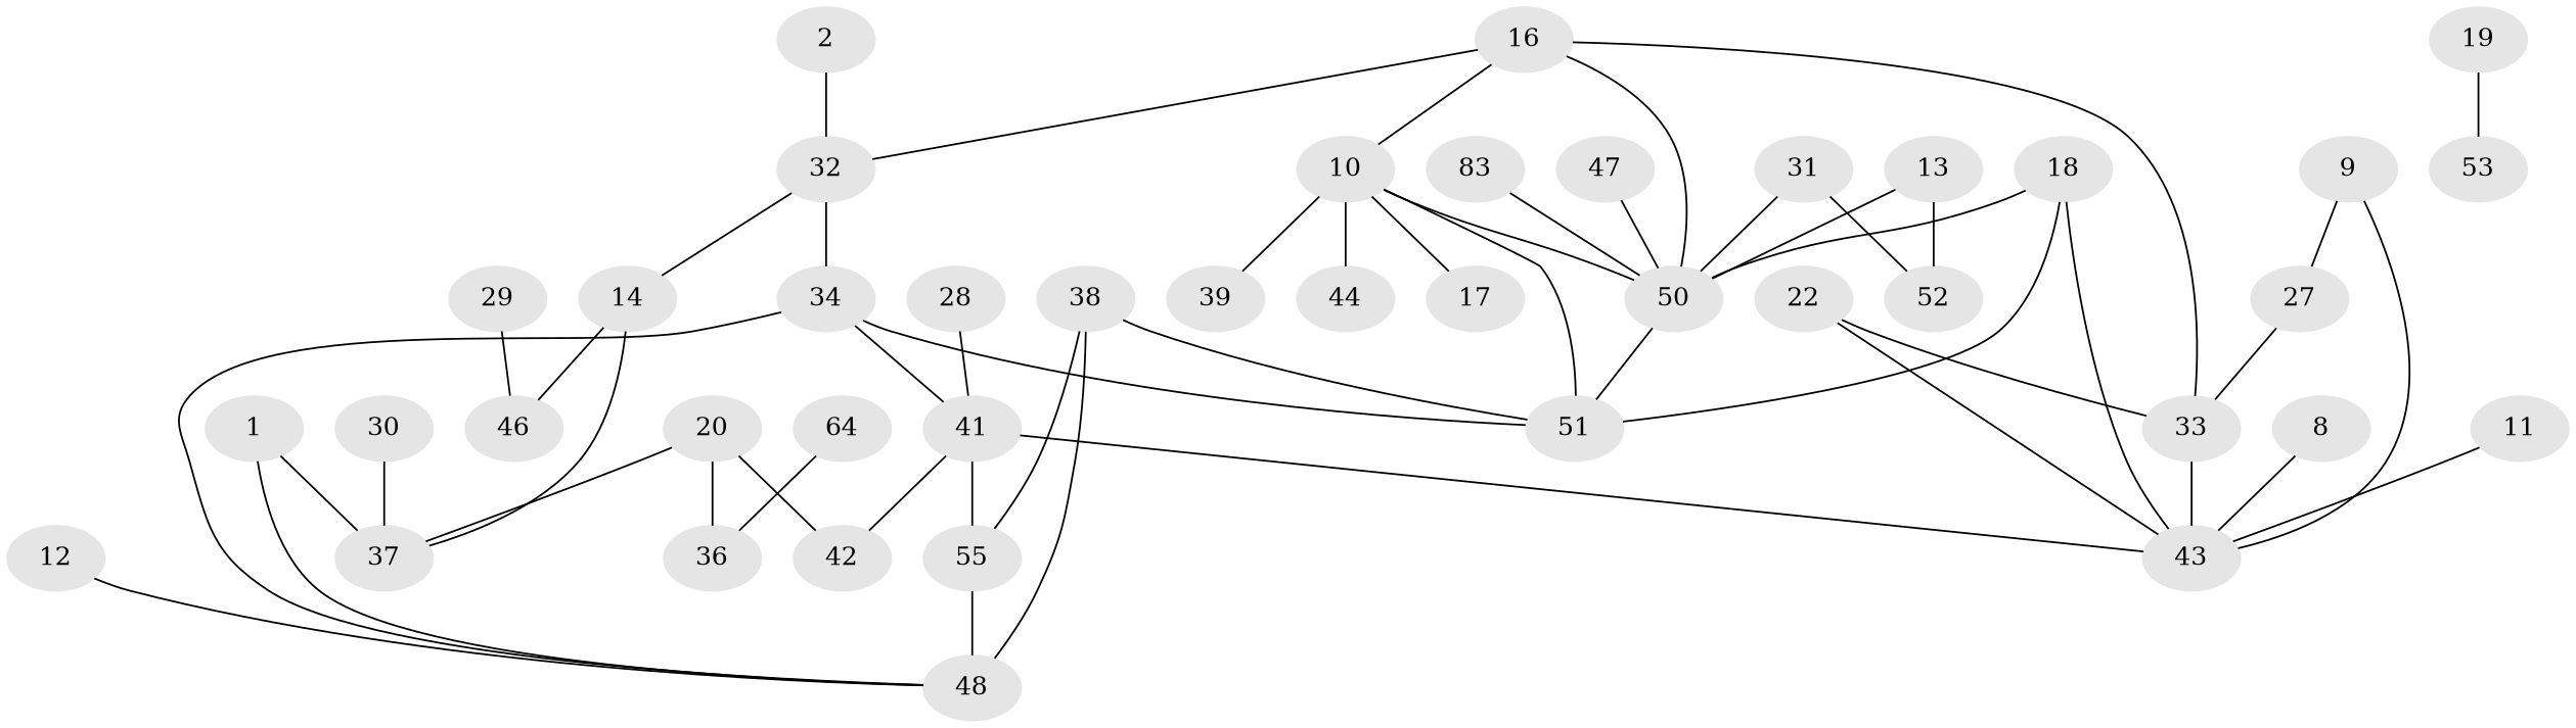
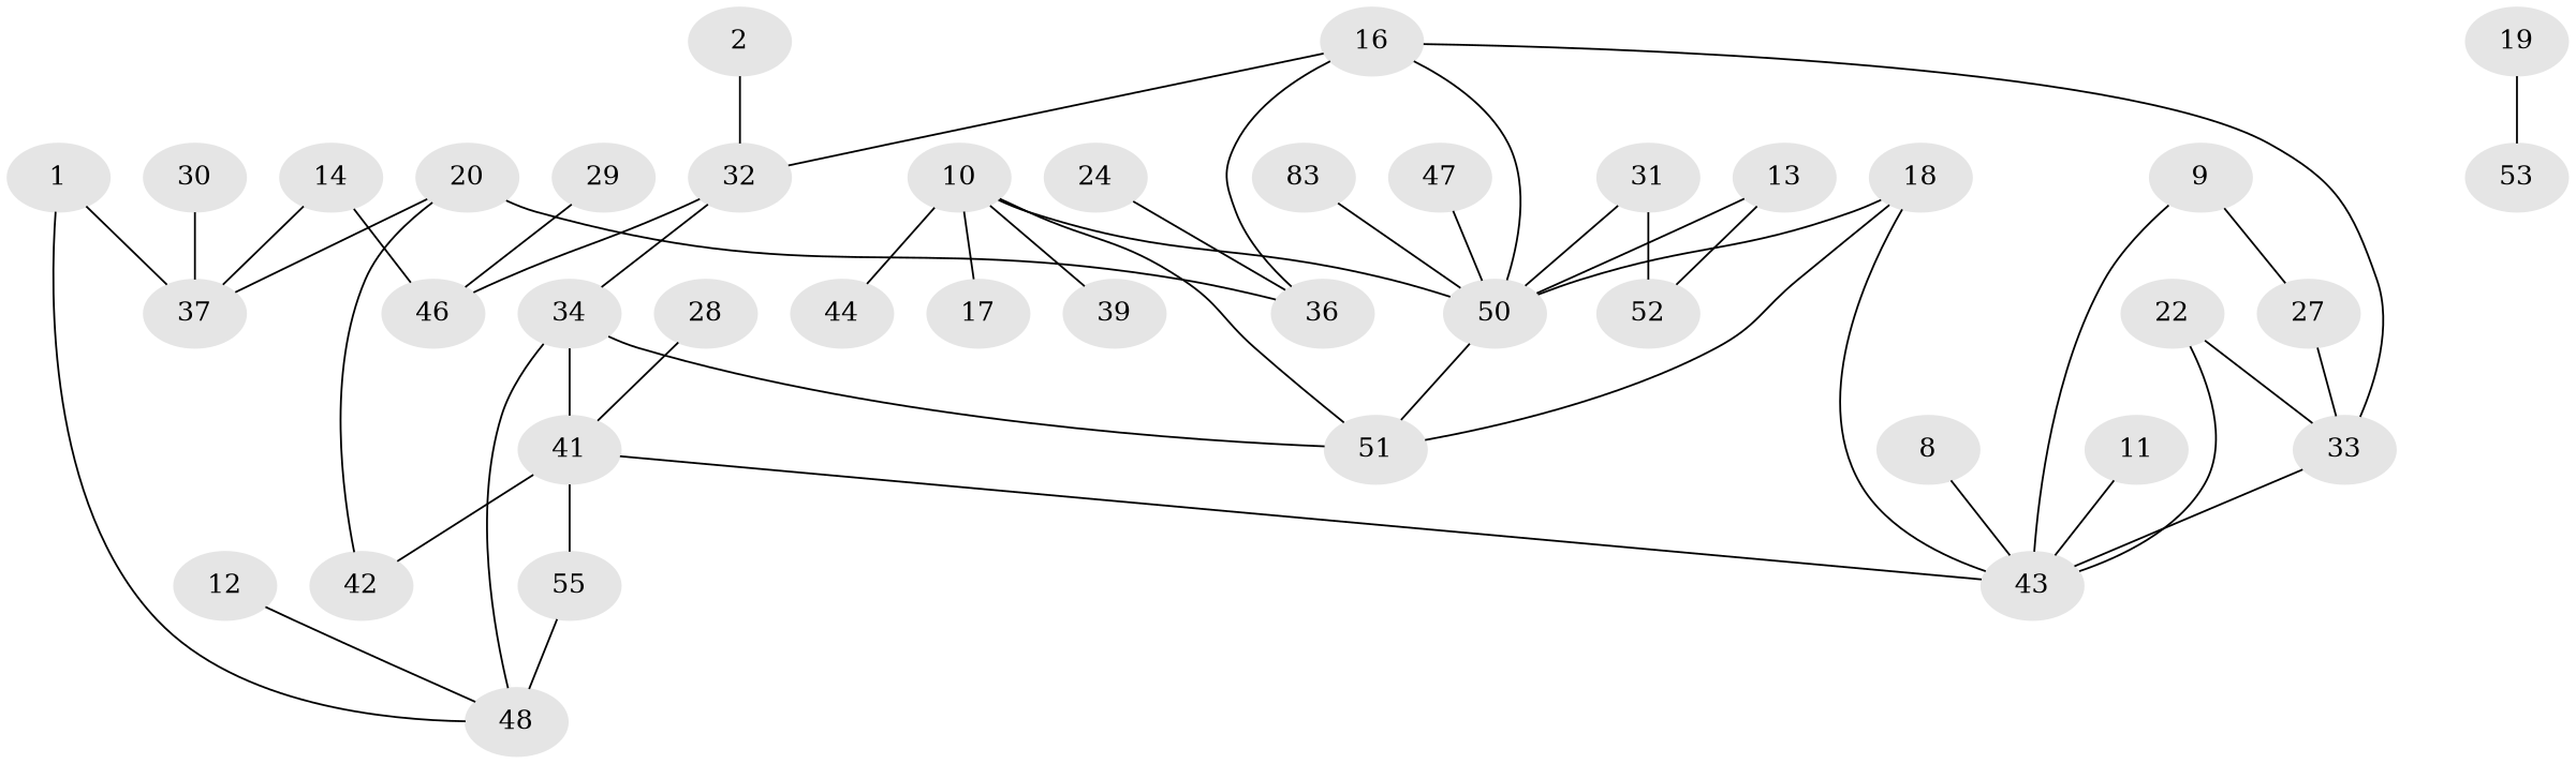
  graph {
    node [color=gray90 style=filled]
    edge [weight=1.0]
    1
    37
    48
    2
    32
    46
    34
    8
    43
    9
    27
    33
    10
    17
    39
    44
    50
    51
    11
    12
    13
    52
    14
    16
    36
    18
    19
    53
    20
    42
    22
    n32 [label=83]
-   24 [label=64]
+   24
    28
    41
    n36 [label=55]
    29
    30
    31
-   38
    47
    1 -- 37 [weight=2.0]
    1 -- 48
    2 -- 32
-   32 -- 14
+   32 -- 46
    32 -- 34
    34 -- 48
    34 -- 51
    34 -- 41 [weight=2.0]
    8 -- 43
    9 -- 43
    9 -- 27
    27 -- 33
    33 -- 43
    10 -- 17
    10 -- 39
    10 -- 44
    10 -- 50
    10 -- 51
    50 -- 51
    11 -- 43
    12 -- 48
    13 -- 50
    13 -- 52
    14 -- 37
    14 -- 46
    16 -- 32
    16 -- 33
    16 -- 50
-   16 -- 10
+   16 -- 36
    18 -- 43
    18 -- 50
    18 -- 51
    19 -- 53
    20 -- 37
    20 -- 36
    20 -- 42
    22 -- 43
    22 -- 33
    n32 -- 50
    24 -- 36
    28 -- 41
    41 -- 43
    41 -- 42
    41 -- n36
    n36 -- 48 [weight=3.0]
    29 -- 46
    30 -- 37
    31 -- 50
    31 -- 52
-   38 -- 48
-   38 -- 51
-   38 -- n36
    47 -- 50
  }
